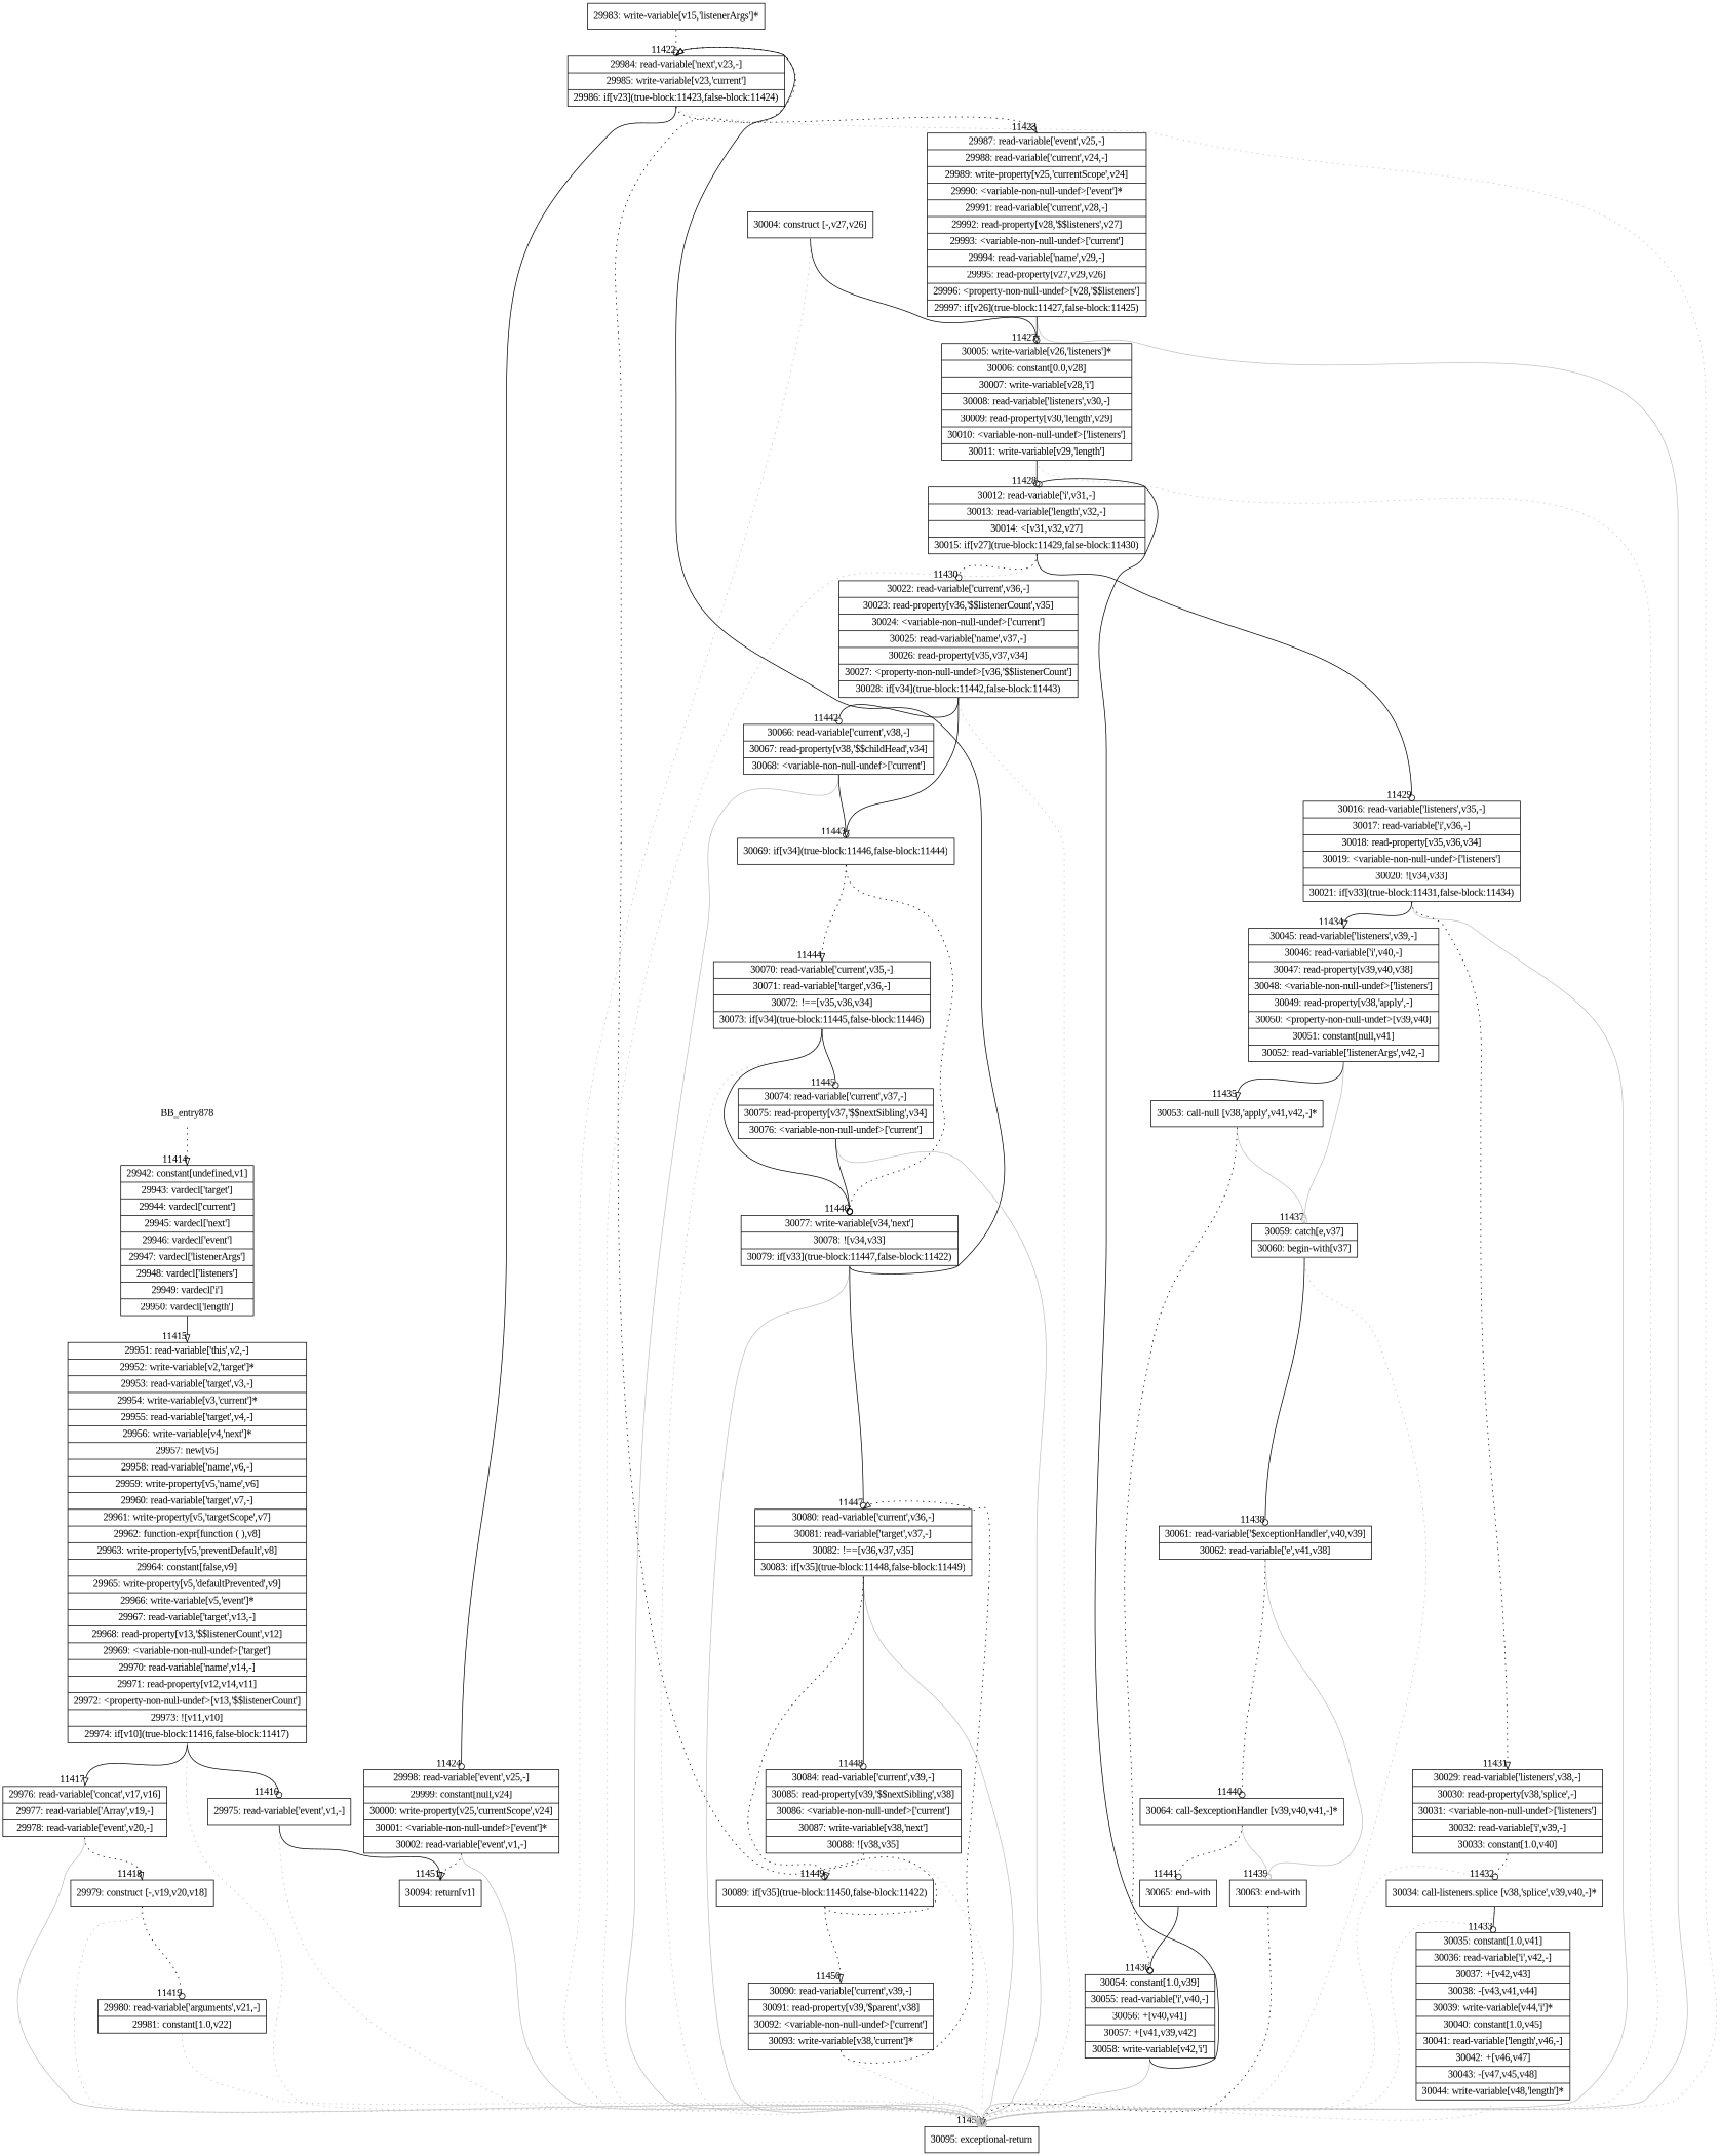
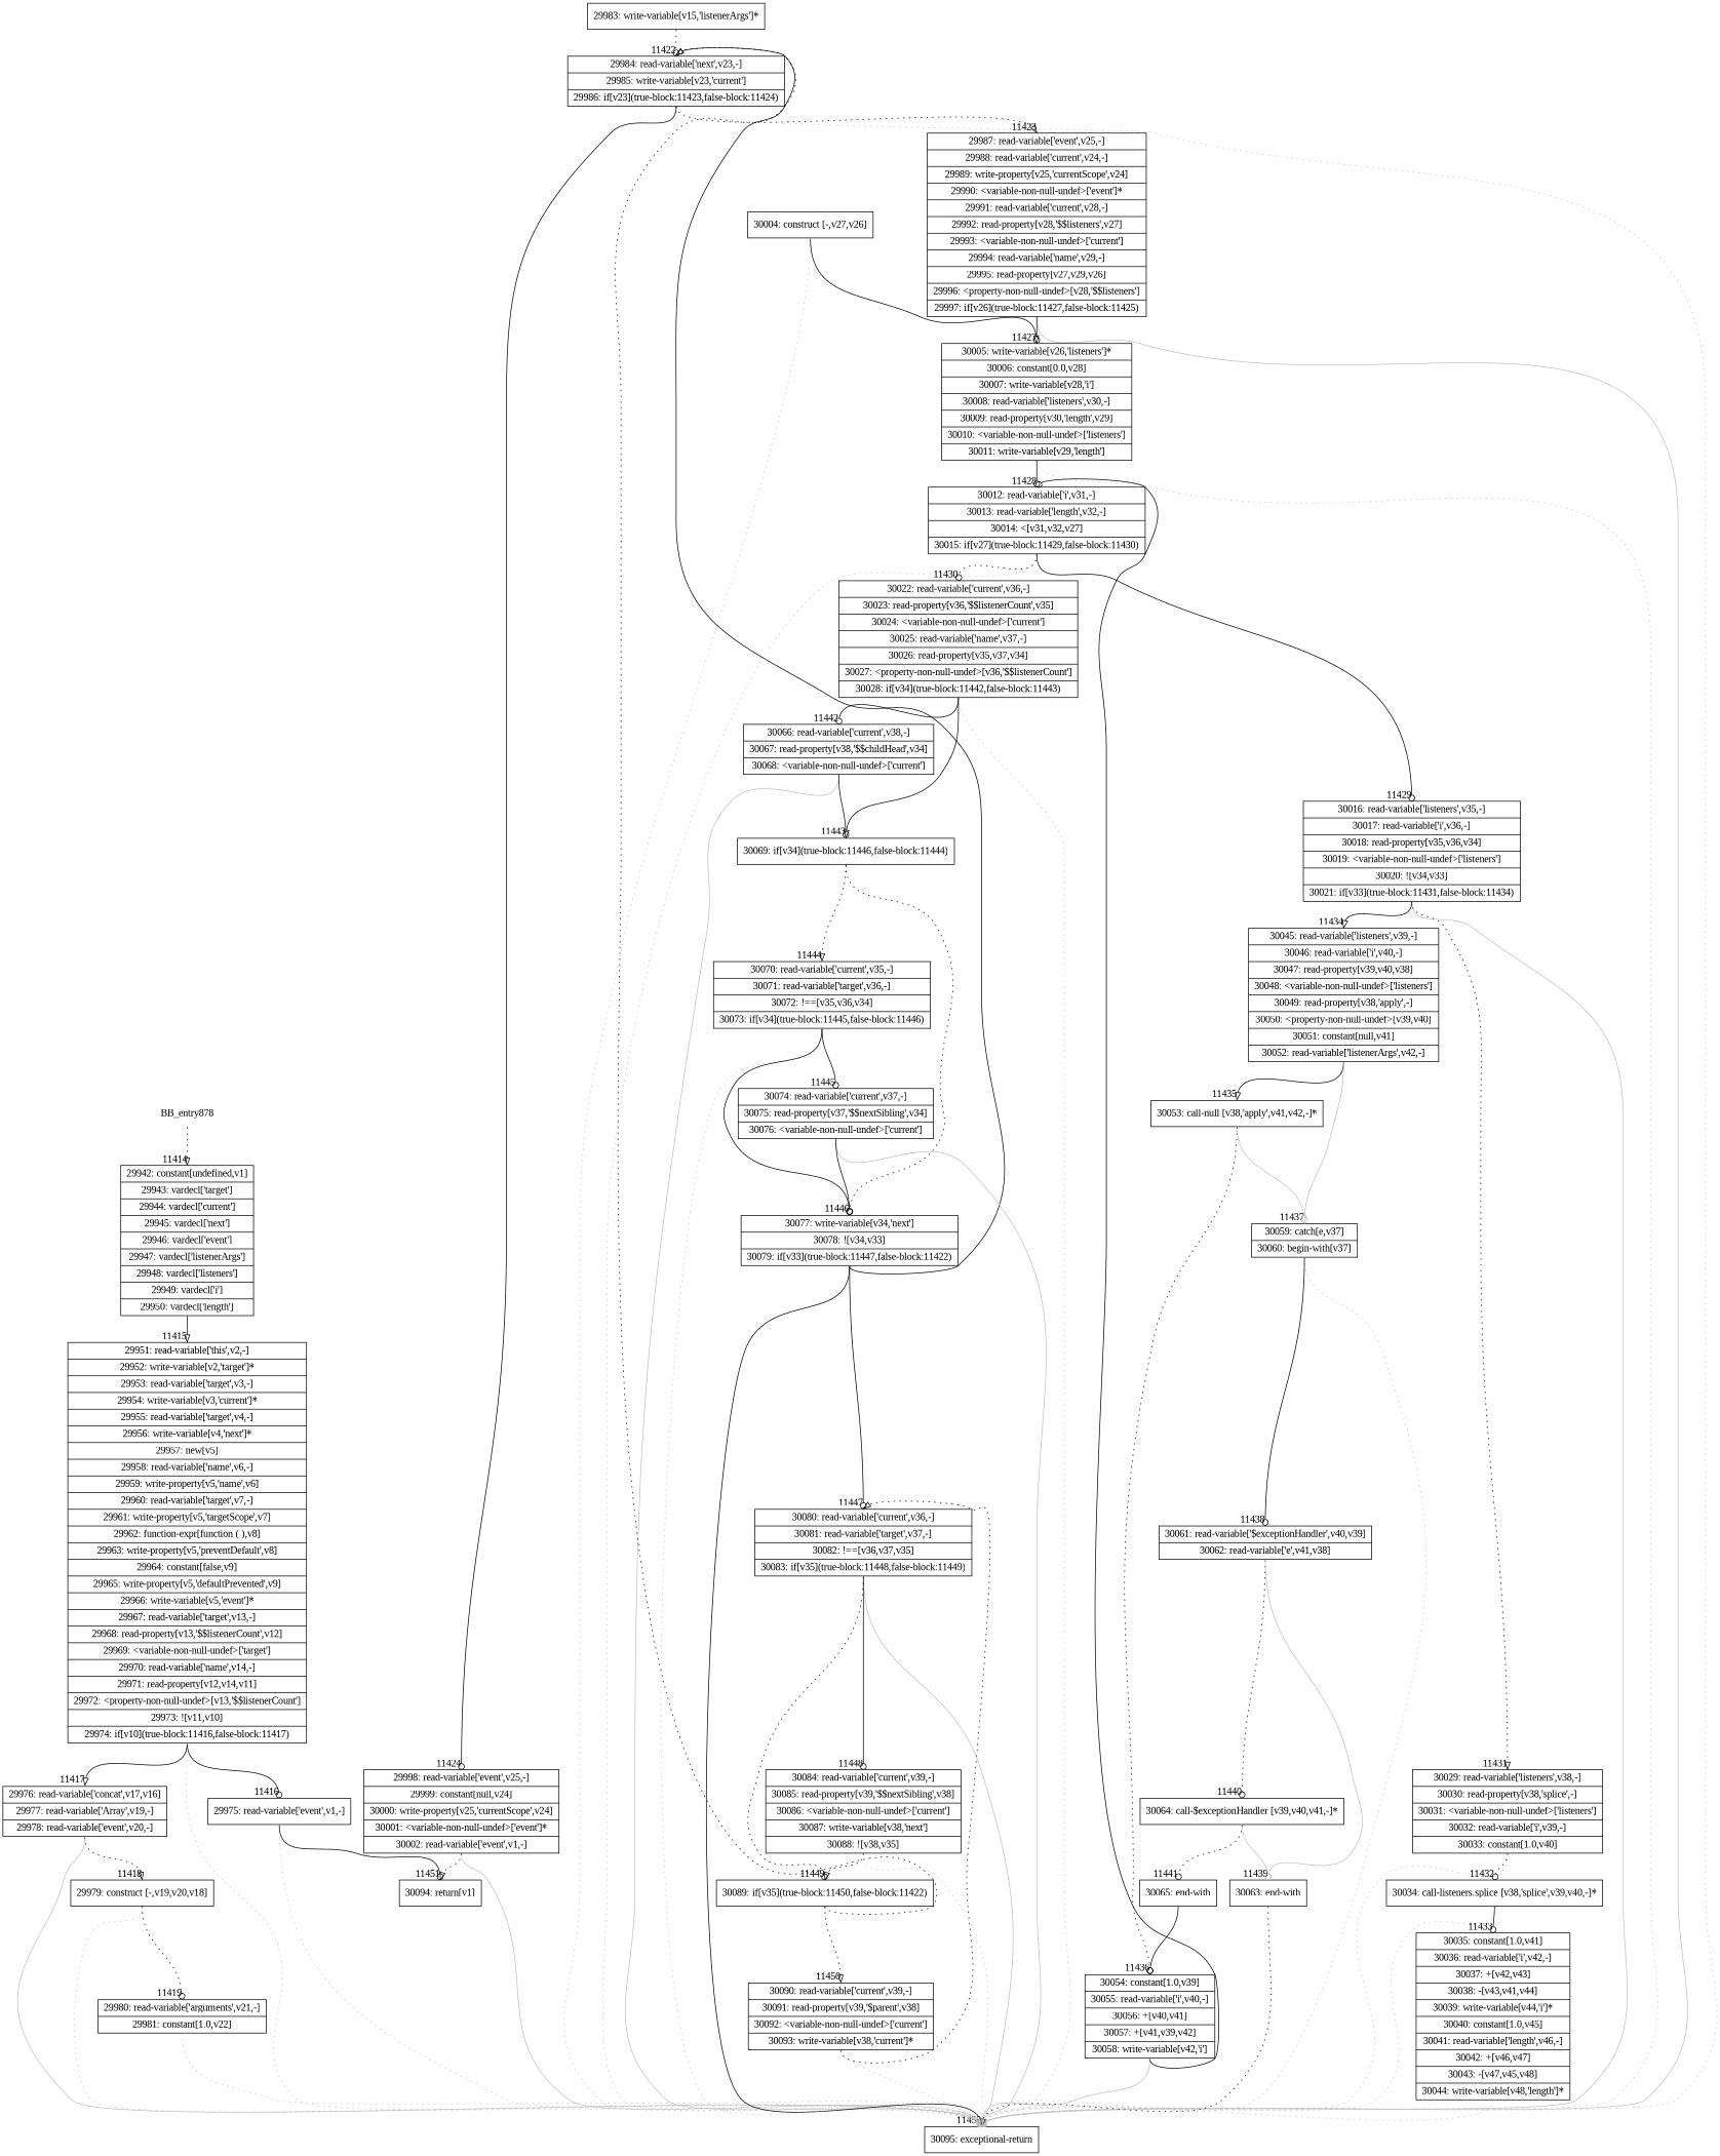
  digraph {
    fontname="Liberation Serif"
    rankdir=TD
    node [fontname="Liberation Serif" shape=record]
    edge [arrowhead=odot fontname="Liberation Serif" headport=n style=solid tailport=s]
    BB_entry878 [shape=none]
    n2 [label="{29942: constant[undefined,v1]|29943: vardecl['target']|29944: vardecl['current']|29945: vardecl['next']|29946: vardecl['event']|29947: vardecl['listenerArgs']|29948: vardecl['listeners']|29949: vardecl['i']|29950: vardecl['length']}"]
    n3 [label="{29951: read-variable['this',v2,-]|29952: write-variable[v2,'target']*|29953: read-variable['target',v3,-]|29954: write-variable[v3,'current']*|29955: read-variable['target',v4,-]|29956: write-variable[v4,'next']*|29957: new[v5]|29958: read-variable['name',v6,-]|29959: write-property[v5,'name',v6]|29960: read-variable['target',v7,-]|29961: write-property[v5,'targetScope',v7]|29962: function-expr[function ( ),v8]|29963: write-property[v5,'preventDefault',v8]|29964: constant[false,v9]|29965: write-property[v5,'defaultPrevented',v9]|29966: write-variable[v5,'event']*|29967: read-variable['target',v13,-]|29968: read-property[v13,'$$listenerCount',v12]|29969: \<variable-non-null-undef\>['target']|29970: read-variable['name',v14,-]|29971: read-property[v12,v14,v11]|29972: \<property-non-null-undef\>[v13,'$$listenerCount']|29973: ![v11,v10]|29974: if[v10](true-block:11416,false-block:11417)}"]
    n4 [label="{29975: read-variable['event',v1,-]}"]
    n5 [label="{29976: read-variable['concat',v17,v16]|29977: read-variable['Array',v19,-]|29978: read-variable['event',v20,-]}"]
    n6 [label="{30095: exceptional-return}"]
    n7 [label="{30094: return[v1]}"]
    n8 [label="{29979: construct [-,v19,v20,v18]}"]
    n9 [label="{29980: read-variable['arguments',v21,-]|29981: constant[1.0,v22]}"]
    n10 [label="{29983: write-variable[v15,'listenerArgs']*}"]
    n11 [label="{29984: read-variable['next',v23,-]|29985: write-variable[v23,'current']|29986: if[v23](true-block:11423,false-block:11424)}"]
    n12 [label="{29987: read-variable['event',v25,-]|29988: read-variable['current',v24,-]|29989: write-property[v25,'currentScope',v24]|29990: \<variable-non-null-undef\>['event']*|29991: read-variable['current',v28,-]|29992: read-property[v28,'$$listeners',v27]|29993: \<variable-non-null-undef\>['current']|29994: read-variable['name',v29,-]|29995: read-property[v27,v29,v26]|29996: \<property-non-null-undef\>[v28,'$$listeners']|29997: if[v26](true-block:11427,false-block:11425)}"]
    n13 [label="{29998: read-variable['event',v25,-]|29999: constant[null,v24]|30000: write-property[v25,'currentScope',v24]|30001: \<variable-non-null-undef\>['event']*|30002: read-variable['event',v1,-]}"]
    n14 [label="{30005: write-variable[v26,'listeners']*|30006: constant[0.0,v28]|30007: write-variable[v28,'i']|30008: read-variable['listeners',v30,-]|30009: read-property[v30,'length',v29]|30010: \<variable-non-null-undef\>['listeners']|30011: write-variable[v29,'length']}"]
    n15 [label="{30012: read-variable['i',v31,-]|30013: read-variable['length',v32,-]|30014: \<[v31,v32,v27]|30015: if[v27](true-block:11429,false-block:11430)}"]
    n16 [label="{30016: read-variable['listeners',v35,-]|30017: read-variable['i',v36,-]|30018: read-property[v35,v36,v34]|30019: \<variable-non-null-undef\>['listeners']|30020: ![v34,v33]|30021: if[v33](true-block:11431,false-block:11434)}"]
    n17 [label="{30022: read-variable['current',v36,-]|30023: read-property[v36,'$$listenerCount',v35]|30024: \<variable-non-null-undef\>['current']|30025: read-variable['name',v37,-]|30026: read-property[v35,v37,v34]|30027: \<property-non-null-undef\>[v36,'$$listenerCount']|30028: if[v34](true-block:11442,false-block:11443)}"]
    n18 [label="{30004: construct [-,v27,v26]}"]
    n19 [label="{30029: read-variable['listeners',v38,-]|30030: read-property[v38,'splice',-]|30031: \<variable-non-null-undef\>['listeners']|30032: read-variable['i',v39,-]|30033: constant[1.0,v40]}"]
    n20 [label="{30045: read-variable['listeners',v39,-]|30046: read-variable['i',v40,-]|30047: read-property[v39,v40,v38]|30048: \<variable-non-null-undef\>['listeners']|30049: read-property[v38,'apply',-]|30050: \<property-non-null-undef\>[v39,v40]|30051: constant[null,v41]|30052: read-variable['listenerArgs',v42,-]}"]
    n21 [label="{30069: if[v34](true-block:11446,false-block:11444)}"]
    n22 [label="{30066: read-variable['current',v38,-]|30067: read-property[v38,'$$childHead',v34]|30068: \<variable-non-null-undef\>['current']}"]
    n23 [label="{30034: call-listeners.splice [v38,'splice',v39,v40,-]*}"]
    n24 [label="{30053: call-null [v38,'apply',v41,v42,-]*}"]
    n25 [label="{30059: catch[e,v37]|30060: begin-with[v37]}"]
    n26 [label="{30077: write-variable[v34,'next']|30078: ![v34,v33]|30079: if[v33](true-block:11447,false-block:11422)}"]
    n27 [label="{30070: read-variable['current',v35,-]|30071: read-variable['target',v36,-]|30072: !==[v35,v36,v34]|30073: if[v34](true-block:11445,false-block:11446)}"]
    n28 [label="{30035: constant[1.0,v41]|30036: read-variable['i',v42,-]|30037: +[v42,v43]|30038: -[v43,v41,v44]|30039: write-variable[v44,'i']*|30040: constant[1.0,v45]|30041: read-variable['length',v46,-]|30042: +[v46,v47]|30043: -[v47,v45,v48]|30044: write-variable[v48,'length']*}"]
    n29 [label="{30054: constant[1.0,v39]|30055: read-variable['i',v40,-]|30056: +[v40,v41]|30057: +[v41,v39,v42]|30058: write-variable[v42,'i']}"]
    n30 [label="{30061: read-variable['$exceptionHandler',v40,v39]|30062: read-variable['e',v41,v38]}"]
    n31 [label="{30080: read-variable['current',v36,-]|30081: read-variable['target',v37,-]|30082: !==[v36,v37,v35]|30083: if[v35](true-block:11448,false-block:11449)}"]
    n32 [label="{30074: read-variable['current',v37,-]|30075: read-property[v37,'$$nextSibling',v34]|30076: \<variable-non-null-undef\>['current']}"]
    n33 [label="{30064: call-$exceptionHandler [v39,v40,v41,-]*}"]
    n34 [label="{30063: end-with}"]
    n35 [label="{30065: end-with}"]
    n36 [label="{30089: if[v35](true-block:11450,false-block:11422)}"]
    n37 [label="{30084: read-variable['current',v39,-]|30085: read-property[v39,'$$nextSibling',v38]|30086: \<variable-non-null-undef\>['current']|30087: write-variable[v38,'next']|30088: ![v38,v35]}"]
    n38 [label="{30090: read-variable['current',v39,-]|30091: read-property[v39,'$parent',v38]|30092: \<variable-non-null-undef\>['current']|30093: write-variable[v38,'current']*}"]
    BB_entry878 -> n2 [arrowhead=onormal headlabel="    11414" style=dotted]
    n2 -> n3 [arrowhead=onormal headlabel="      11415"]
    n3 -> n4 [headlabel="      11416"]
    n3 -> n5 [arrowhead=onormal headlabel="      11417"]
    n3 -> n6 [color=gray headlabel="      11452" style=dotted]
    n4 -> n6 [color=gray style=dotted]
-   n4 -> n7 [arrowhead=onormal headlabel="      11451"]
+   n4 -> n7 [headlabel="      11451"]
    n5 -> n6 [arrowhead=onormal color=gray]
    n5 -> n8 [arrowhead=onormal headlabel="      11418" style=dotted]
    n8 -> n6 [arrowhead=onormal color=gray style=dotted]
    n8 -> n9 [headlabel="      11419" style=dotted]
    n9 -> n6 [color=gray style=dotted]
    n10 -> n11 [headlabel="      11422" style=dotted]
    n11 -> n6 [color=gray style=dotted]
    n11 -> n12 [arrowhead=onormal headlabel="      11423" style=dotted]
    n11 -> n13 [headlabel="      11424"]
    n12 -> n6 [color=gray]
    n12 -> n14 [headlabel="      11427"]
    n13 -> n6 [color=gray]
    n13 -> n7 [arrowhead=onormal style=dotted]
    n14 -> n6 [color=gray style=dotted]
    n14 -> n15 [headlabel="      11428"]
    n15 -> n6 [color=gray style=dotted]
    n15 -> n16 [headlabel="      11429"]
    n15 -> n17 [headlabel="      11430" style=dotted]
    n16 -> n6 [color=gray]
    n16 -> n19 [arrowhead=onormal headlabel="      11431" style=dotted]
    n16 -> n20 [arrowhead=onormal headlabel="      11434"]
    n17 -> n6 [color=gray style=dotted]
    n17 -> n21 [arrowhead=onormal headlabel="      11443"]
    n17 -> n22 [headlabel="      11442"]
    n18 -> n6 [arrowhead=onormal color=gray style=dotted]
    n18 -> n14 [arrowhead=onormal]
    n19 -> n6 [color=gray style=dotted]
    n19 -> n23 [headlabel="      11432" style=dotted]
    n20 -> n24 [arrowhead=onormal headlabel="      11435"]
    n20 -> n25 [color=gray headlabel="      11437"]
    n21 -> n26 [headlabel="      11446" style=dotted]
    n21 -> n27 [arrowhead=onormal headlabel="      11444" style=dotted]
    n22 -> n6 [arrowhead=onormal color=gray]
    n22 -> n21
    n23 -> n6 [arrowhead=onormal color=gray style=dotted]
    n23 -> n28 [headlabel="      11433"]
    n24 -> n25 [arrowhead=onormal color=gray]
    n24 -> n29 [headlabel="      11436" style=dotted]
    n25 -> n6 [color=gray style=dotted]
    n25 -> n30 [headlabel="      11438"]
-   n26 -> n6 [arrowhead=onormal color=gray]
+   n26 -> n6 [arrowhead=onormal color=black]
    n26 -> n11 [arrowhead=onormal]
    n26 -> n31 [headlabel="      11447"]
    n27 -> n6 [arrowhead=onormal color=gray style=dotted]
    n27 -> n26
    n27 -> n32 [headlabel="      11445"]
    n28 -> n6 [color=gray style=dotted]
    n29 -> n6 [color=gray]
    n29 -> n15
    n30 -> n33 [headlabel="      11440" style=dotted]
    n30 -> n34 [color=gray headlabel="      11439"]
    n31 -> n6 [color=gray]
    n31 -> n36 [headlabel="      11449" style=dotted]
    n31 -> n37 [headlabel="      11448"]
    n32 -> n6 [color=gray]
    n32 -> n26
    n33 -> n34 [color=gray]
    n33 -> n35 [headlabel="      11441" style=dotted]
    n34 -> n6 [arrowhead=onormal style=dotted]
    n35 -> n29
    n36 -> n11 [arrowhead=onormal style=dotted]
    n36 -> n38 [arrowhead=onormal headlabel="      11450" style=dotted]
    n37 -> n6 [arrowhead=onormal color=gray style=dotted]
    n37 -> n36 [arrowhead=onormal style=dotted]
    n38 -> n6 [color=gray style=dotted]
    n38 -> n31 [arrowhead=onormal style=dotted]
  }
